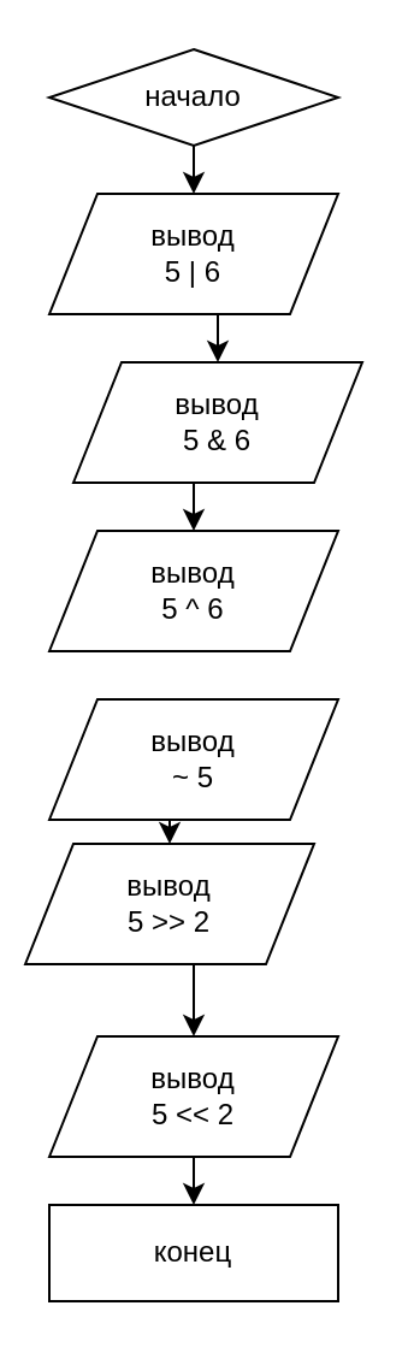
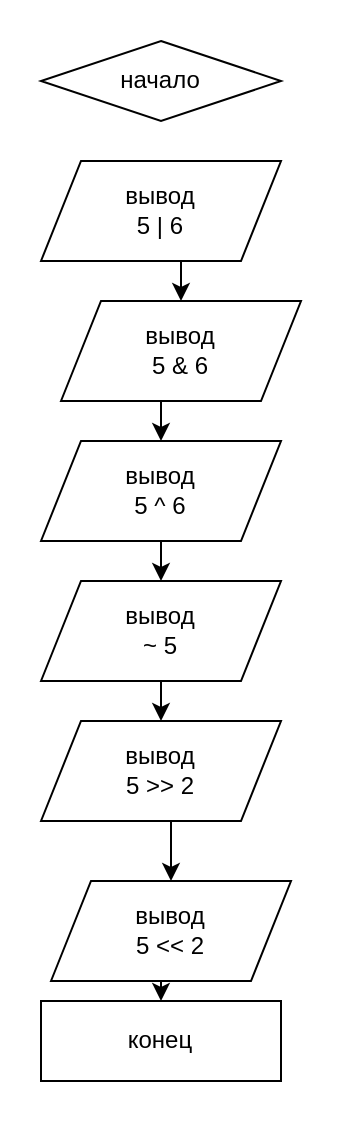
  <mxCell id="0" />
  <mxCell id="1" parent="0" />
- <mxCell id="2" style="edgeStyle=orthogonalEdgeStyle;rounded=0;orthogonalLoop=1;jettySize=auto;html=1;exitX=0.5;exitY=1;exitDx=0;exitDy=0;entryX=0.5;entryY=0;entryDx=0;entryDy=0;" parent="1" source="3" target="6" edge="1"><mxGeometry relative="1" as="geometry" /></mxCell>
  <mxCell id="3" value="начало" style="rhombus;whiteSpace=wrap;html=1;" parent="1" vertex="1"><mxGeometry x="20" y="20" width="120" height="40" as="geometry" /></mxCell>
  <mxCell id="4" value="конец" style="whiteSpace=wrap;html=1;rounded=0;" parent="1" vertex="1"><mxGeometry x="20" y="500" width="120" height="40" as="geometry" /></mxCell>
  <mxCell id="5" style="edgeStyle=orthogonalEdgeStyle;rounded=0;orthogonalLoop=1;jettySize=auto;html=1;exitX=0.5;exitY=1;exitDx=0;exitDy=0;entryX=0.5;entryY=0;entryDx=0;entryDy=0;" parent="1" source="6" target="8" edge="1"><mxGeometry relative="1" as="geometry" /></mxCell>
  <mxCell id="6" value="вывод&lt;br&gt;5 | 6" style="shape=parallelogram;perimeter=parallelogramPerimeter;whiteSpace=wrap;html=1;fixedSize=1;" parent="1" vertex="1"><mxGeometry x="20" y="80" width="120" height="50" as="geometry" /></mxCell>
  <mxCell id="7" style="edgeStyle=orthogonalEdgeStyle;rounded=0;orthogonalLoop=1;jettySize=auto;html=1;exitX=0.5;exitY=1;exitDx=0;exitDy=0;entryX=0.5;entryY=0;entryDx=0;entryDy=0;" parent="1" source="8" target="10" edge="1"><mxGeometry relative="1" as="geometry" /></mxCell>
  <mxCell id="8" value="вывод&lt;br&gt;5 &amp;amp; 6" style="shape=parallelogram;perimeter=parallelogramPerimeter;whiteSpace=wrap;html=1;fixedSize=1;" parent="1" vertex="1"><mxGeometry x="30" y="150" width="120" height="50" as="geometry" /></mxCell>
+ <mxCell id="9" style="edgeStyle=orthogonalEdgeStyle;rounded=0;orthogonalLoop=1;jettySize=auto;html=1;exitX=0.5;exitY=1;exitDx=0;exitDy=0;entryX=0.5;entryY=0;entryDx=0;entryDy=0;" parent="1" source="10" target="12" edge="1"><mxGeometry relative="1" as="geometry" /></mxCell>
  <mxCell id="10" value="вывод&lt;br&gt;5 ^ 6" style="shape=parallelogram;perimeter=parallelogramPerimeter;whiteSpace=wrap;html=1;fixedSize=1;" parent="1" vertex="1"><mxGeometry x="20" y="220" width="120" height="50" as="geometry" /></mxCell>
  <mxCell id="11" style="edgeStyle=orthogonalEdgeStyle;rounded=0;orthogonalLoop=1;jettySize=auto;html=1;exitX=0.5;exitY=1;exitDx=0;exitDy=0;entryX=0.5;entryY=0;entryDx=0;entryDy=0;" parent="1" source="12" target="14" edge="1"><mxGeometry relative="1" as="geometry" /></mxCell>
  <mxCell id="12" value="вывод&lt;br&gt;~ 5" style="shape=parallelogram;perimeter=parallelogramPerimeter;whiteSpace=wrap;html=1;fixedSize=1;" parent="1" vertex="1"><mxGeometry x="20" y="290" width="120" height="50" as="geometry" /></mxCell>
  <mxCell id="13" style="edgeStyle=orthogonalEdgeStyle;rounded=0;orthogonalLoop=1;jettySize=auto;html=1;exitX=0.5;exitY=1;exitDx=0;exitDy=0;entryX=0.5;entryY=0;entryDx=0;entryDy=0;" parent="1" source="14" target="16" edge="1"><mxGeometry relative="1" as="geometry" /></mxCell>
- <mxCell id="14" value="вывод&lt;br&gt;5 &amp;gt;&amp;gt; 2" style="shape=parallelogram;perimeter=parallelogramPerimeter;whiteSpace=wrap;html=1;fixedSize=1;" parent="1" vertex="1"><mxGeometry x="10" y="350" width="120" height="50" as="geometry" /></mxCell>
+ <mxCell id="14" value="вывод&lt;br&gt;5 &amp;gt;&amp;gt; 2" style="shape=parallelogram;perimeter=parallelogramPerimeter;whiteSpace=wrap;html=1;fixedSize=1;" parent="1" vertex="1"><mxGeometry x="20" y="360" width="120" height="50" as="geometry" /></mxCell>
  <mxCell id="15" style="edgeStyle=orthogonalEdgeStyle;rounded=0;orthogonalLoop=1;jettySize=auto;html=1;exitX=0.5;exitY=1;exitDx=0;exitDy=0;entryX=0.5;entryY=0;entryDx=0;entryDy=0;" parent="1" source="16" target="4" edge="1"><mxGeometry relative="1" as="geometry" /></mxCell>
- <mxCell id="16" value="вывод&lt;br&gt;5 &amp;lt;&amp;lt; 2" style="shape=parallelogram;perimeter=parallelogramPerimeter;whiteSpace=wrap;html=1;fixedSize=1;" parent="1" vertex="1"><mxGeometry x="20" y="430" width="120" height="50" as="geometry" /></mxCell>
+ <mxCell id="16" value="вывод&lt;br&gt;5 &amp;lt;&amp;lt; 2" style="shape=parallelogram;perimeter=parallelogramPerimeter;whiteSpace=wrap;html=1;fixedSize=1;" parent="1" vertex="1"><mxGeometry x="25" y="440" width="120" height="50" as="geometry" /></mxCell>
